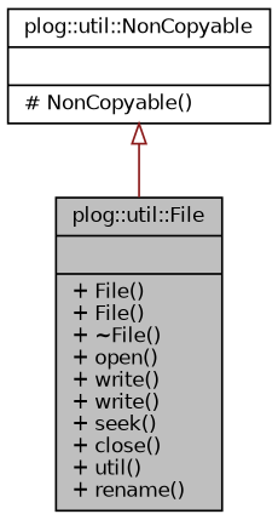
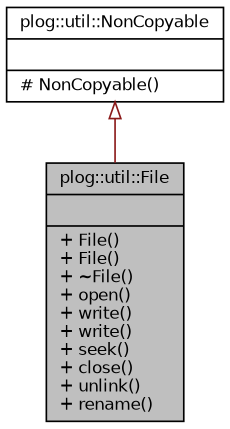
  digraph {
    node [color=black fontname=Helvetica fontsize=10 shape=record]
-   n1 [fillcolor=grey75 fontcolor=black height=0.2 label="{plog::util::File\n||+ File()\l+ File()\l+ ~File()\l+ open()\l+ write()\l+ write()\l+ seek()\l+ close()\l+ util()\l+ rename()\l}" style=filled width=0.4]
+   n1 [fillcolor=grey75 fontcolor=black height=0.2 label="{plog::util::File\n||+ File()\l+ File()\l+ ~File()\l+ open()\l+ write()\l+ write()\l+ seek()\l+ close()\l+ unlink()\l+ rename()\l}" style=filled width=0.4]
    n2 [height=0.2 label="{plog::util::NonCopyable\n||# NonCopyable()\l}" width=0.4]
    n2 -> n1 [arrowtail=onormal color=firebrick4 dir=back fontname=Helvetica fontsize=10 labelfontname=Helvetica labelfontsize=10 style=solid]
  }
